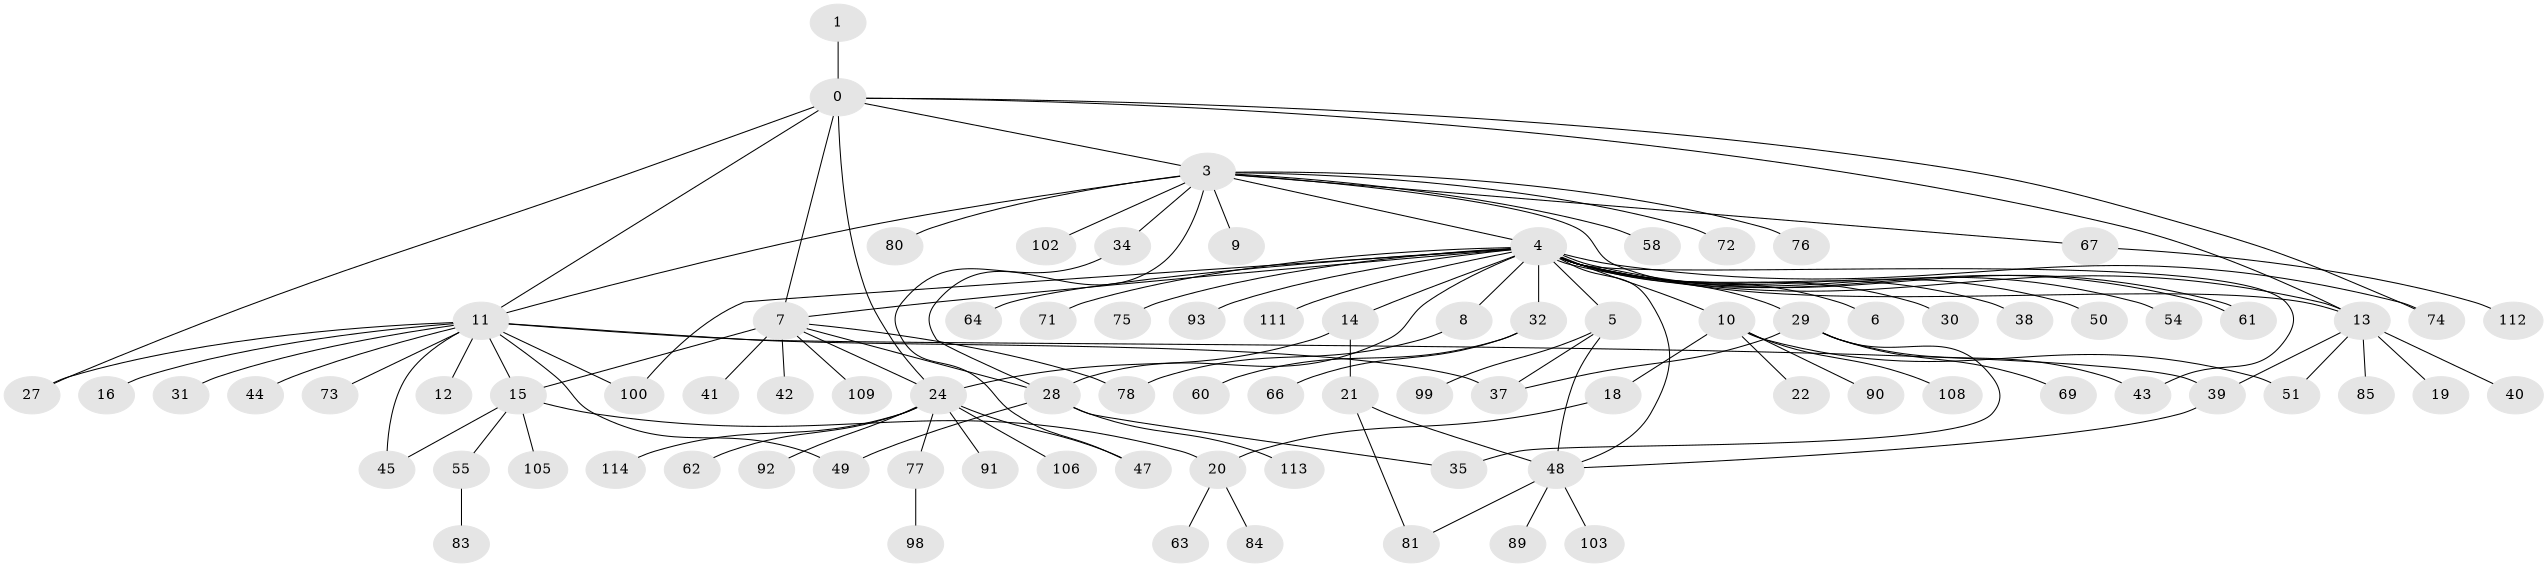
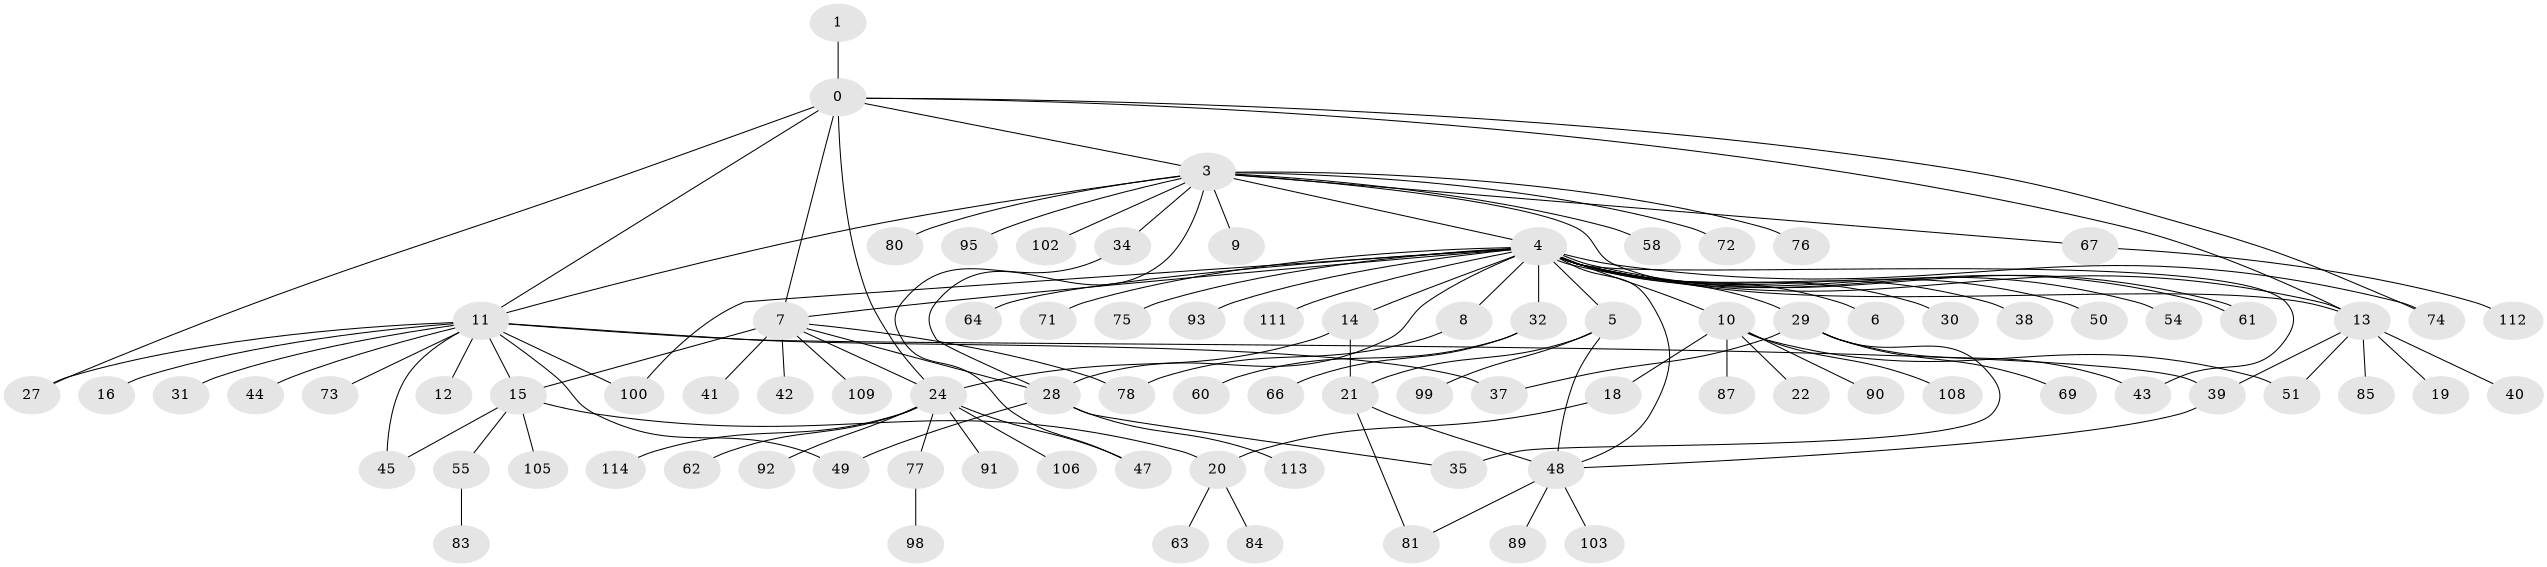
  graph {
    node [color=gray90 style=filled]
    n1 [label=0 super="+96"]
    3 [super="+52"]
    7 [super="+23"]
    11 [super="+79"]
    13 [super="+53"]
    24 [super="+33"]
    27 [super="+104"]
    74
    1
    4 [super="+25"]
    9
    28 [super="+46"]
    34 [super="+82"]
    58
    67
    72
    76
    80
+   95
    102
    15 [super="+97"]
    41
    42
    78
    109
    100
    37 [super="+65"]
    12
    16
    31 [super="+59"]
    39
    44
    45 [super="+70"]
    49
    73
    51 [super="+88"]
    19
    40
    85
    47
    62
    77
    91
    92
    106
    114
    5 [super="+17"]
    6
    8
    10 [super="+101"]
    14
    29 [super="+110"]
    30 [super="+56"]
    32 [super="+36"]
    38
    43
    50
    54
    61
    64
    71
    75
    93
    111
    48 [super="+68"]
    35 [super="+86"]
    113
    112
    99
+   87
    18
    22
    90
    108
    21 [super="+26"]
    69
    60 [super="+107"]
    66
    81
    89
    103
    20 [super="+57"]
    55
    105
    63
    84
    83
    98
    n1 -- 3
    n1 -- 7
    n1 -- 11
    n1 -- 13
    n1 -- 24
    n1 -- 27
    n1 -- 74
    3 -- 11
    3 -- 13
    3 -- 4
    3 -- 9
    3 -- 28
    3 -- 34
    3 -- 58
    3 -- 67
    3 -- 72
    3 -- 76
    3 -- 80
+   3 -- 95
    3 -- 102
    7 -- 24
    7 -- 28
    7 -- 15
    7 -- 41
    7 -- 42
    7 -- 78
    7 -- 109
    11 -- 27
    11 -- 15
    11 -- 100
    11 -- 37
    11 -- 12
    11 -- 16
    11 -- 31
    11 -- 39
    11 -- 44
    11 -- 45
    11 -- 49
    11 -- 73
    13 -- 39
    13 -- 51
    13 -- 19
    13 -- 40
    13 -- 85
    24 -- 47
    24 -- 62
    24 -- 77
    24 -- 91
    24 -- 92
    24 -- 106
    24 -- 114
    1 -- n1
    4 -- 7
    4 -- 13
    4 -- 74
    4 -- 28 [weight=2]
    4 -- 100
    4 -- 5 [weight=2]
    4 -- 6
    4 -- 8
    4 -- 10
    4 -- 14
    4 -- 29
    4 -- 30
    4 -- 32
    4 -- 38
    4 -- 43
    4 -- 50
    4 -- 54
    4 -- 61
    4 -- 61
    4 -- 64
    4 -- 71
    4 -- 75
    4 -- 93
    4 -- 111
    4 -- 48
    28 -- 49
    28 -- 35
    28 -- 113
    34 -- 47
    67 -- 112
    15 -- 45
    15 -- 20
    15 -- 55
    15 -- 105
    39 -- 48
    77 -- 98
-   5 -- 37
+   5 -- 21
    5 -- 48
    5 -- 99
    8 -- 78
    10 -- 51
+   10 -- 87
    10 -- 18
    10 -- 22
    10 -- 90
    10 -- 108
    14 -- 24
    14 -- 21
    29 -- 37
    29 -- 43
    29 -- 35
    29 -- 69
    32 -- 60
    32 -- 66
    48 -- 81
    48 -- 89
    48 -- 103
    18 -- 20
    21 -- 48
    21 -- 81
    20 -- 63
    20 -- 84
    55 -- 83
  }
